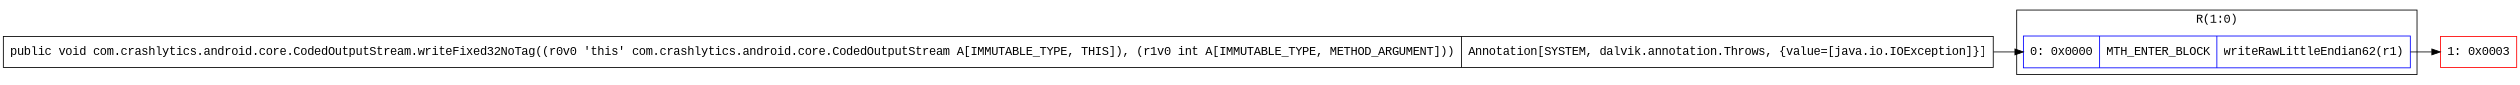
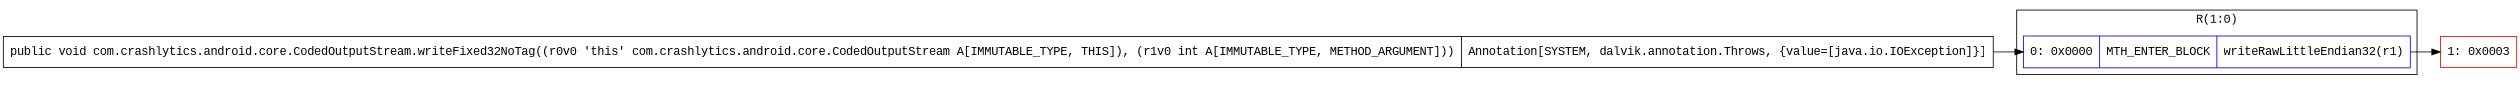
  digraph {
    rankdir=LR
    fontname="Liberation Mono"
    node [shape=record fontname="Liberation Mono"]
    edge [fontname="Liberation Mono"]
-   n1 [color=blue label="{0\:\ 0x0000|MTH_ENTER_BLOCK\l|writeRawLittleEndian62(r1)\l}"]
+   n1 [color=blue label="{0\:\ 0x0000|MTH_ENTER_BLOCK\l|writeRawLittleEndian32(r1)\l}"]
    n2 [color=red label="{1\:\ 0x0003}"]
    n3 [label="{public void com.crashlytics.android.core.CodedOutputStream.writeFixed32NoTag((r0v0 'this' com.crashlytics.android.core.CodedOutputStream A[IMMUTABLE_TYPE, THIS]), (r1v0 int A[IMMUTABLE_TYPE, METHOD_ARGUMENT]))  | Annotation[SYSTEM, dalvik.annotation.Throws, \{value=[java.io.IOException]\}]\l}"]
    subgraph cluster_1 {
      label="R(1:0)"
      n1
    }
    n1 -> n2
    n3 -> n1
  }
